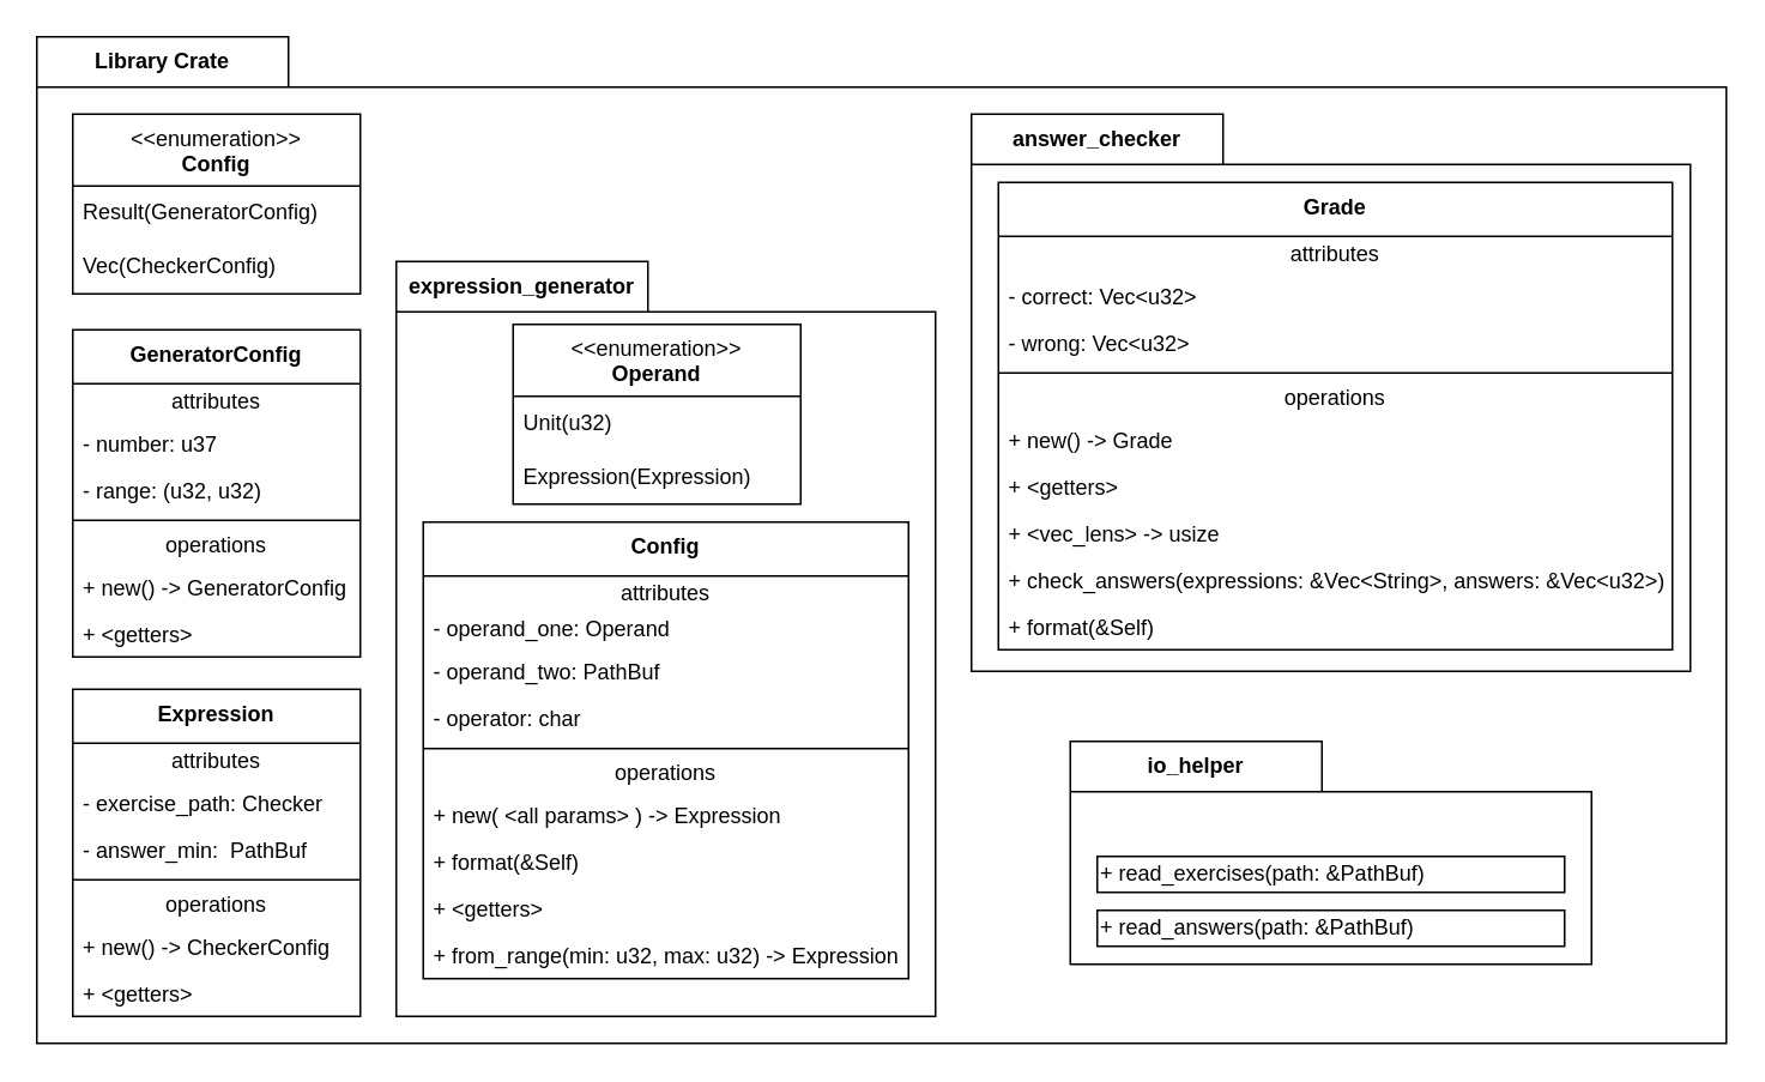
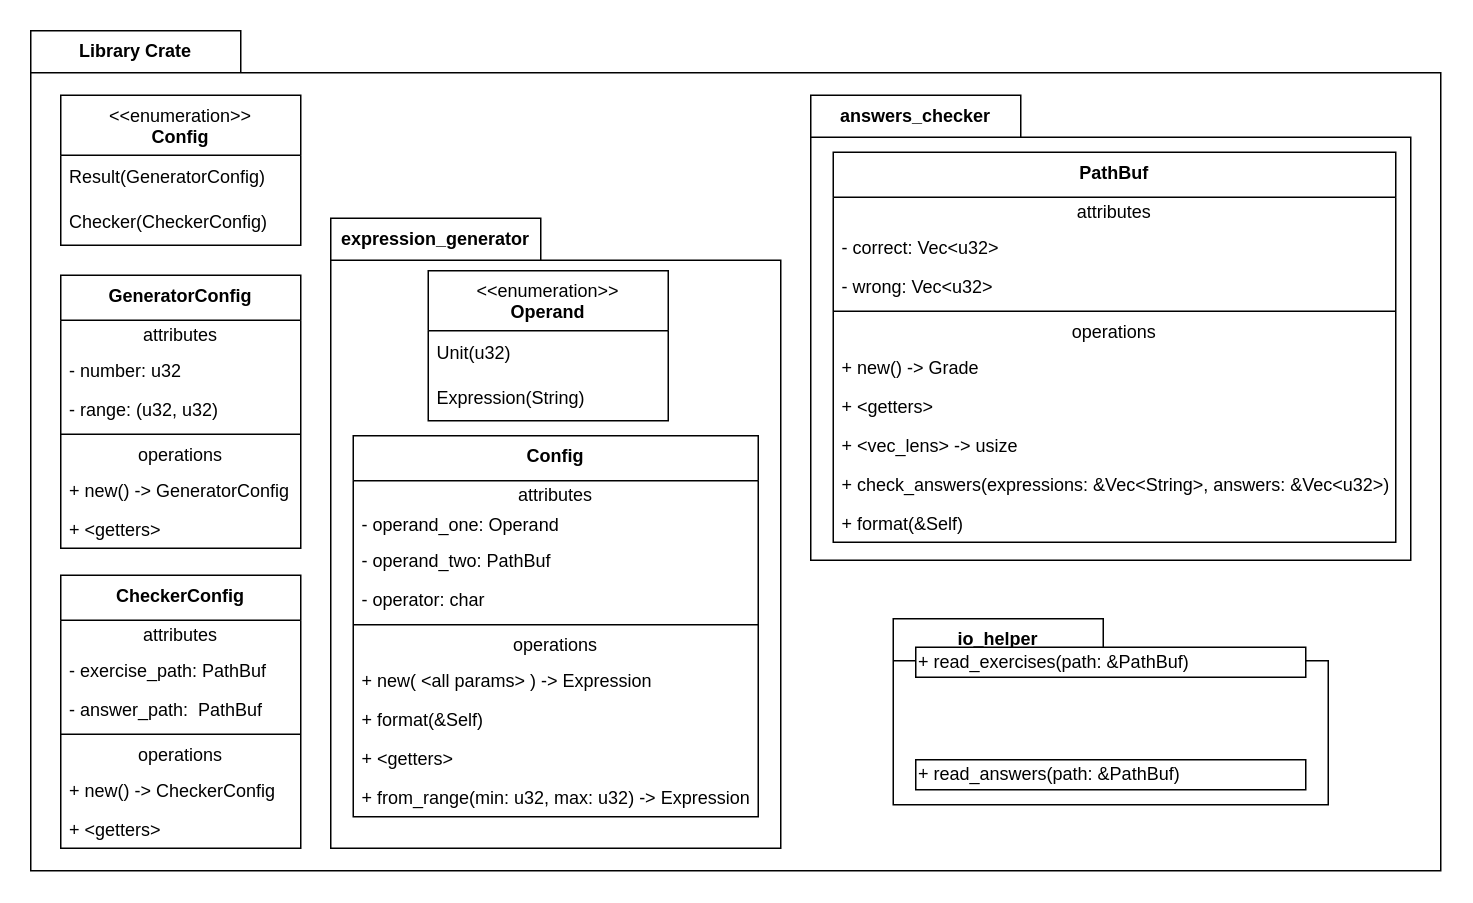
  <mxCell id="0" />
  <mxCell id="1" parent="0" />
  <mxCell id="2" value="Library Crate" style="shape=folder;fontStyle=1;tabWidth=140;tabHeight=28;tabPosition=left;html=1;boundedLbl=1;labelInHeader=1;container=1;collapsible=0;recursiveResize=0;whiteSpace=wrap;" vertex="1" parent="1"><mxGeometry x="20" y="20" width="940" height="560" as="geometry" /></mxCell>
  <mxCell id="3" value="expression_generator" style="shape=folder;fontStyle=1;tabWidth=140;tabHeight=28;tabPosition=left;html=1;boundedLbl=1;labelInHeader=1;container=1;collapsible=0;recursiveResize=0;whiteSpace=wrap;" vertex="1" parent="2"><mxGeometry x="200" y="125" width="300" height="420" as="geometry" /></mxCell>
  <mxCell id="4" value="&lt;b&gt;Config&lt;/b&gt;" style="swimlane;fontStyle=0;align=center;verticalAlign=top;childLayout=stackLayout;horizontal=1;startSize=30;horizontalStack=0;resizeParent=1;resizeParentMax=0;resizeLast=0;collapsible=0;marginBottom=0;html=1;whiteSpace=wrap;" vertex="1" parent="3"><mxGeometry x="15" y="145" width="270" height="254" as="geometry" /></mxCell>
  <mxCell id="5" value="attributes" style="text;html=1;strokeColor=none;fillColor=none;align=center;verticalAlign=middle;spacingLeft=4;spacingRight=4;overflow=hidden;rotatable=0;points=[[0,0.5],[1,0.5]];portConstraint=eastwest;whiteSpace=wrap;" vertex="1" parent="4"><mxGeometry y="30" width="270" height="20" as="geometry" /></mxCell>
  <mxCell id="6" value="- operand_one: Operand" style="text;html=1;strokeColor=none;fillColor=none;align=left;verticalAlign=middle;spacingLeft=4;spacingRight=4;overflow=hidden;rotatable=0;points=[[0,0.5],[1,0.5]];portConstraint=eastwest;whiteSpace=wrap;" vertex="1" parent="4"><mxGeometry y="50" width="270" height="20" as="geometry" /></mxCell>
  <mxCell id="7" value="- operand_two: PathBuf" style="text;align=left;verticalAlign=top;spacingLeft=4;spacingRight=4;overflow=hidden;rotatable=0;points=[[0,0.5],[1,0.5]];portConstraint=eastwest;rounded=0;shadow=0;html=0;" vertex="1" parent="4"><mxGeometry y="70" width="270" height="26" as="geometry" /></mxCell>
  <mxCell id="8" value="- operator: char" style="text;align=left;verticalAlign=top;spacingLeft=4;spacingRight=4;overflow=hidden;rotatable=0;points=[[0,0.5],[1,0.5]];portConstraint=eastwest;rounded=0;shadow=0;html=0;" vertex="1" parent="4"><mxGeometry y="96" width="270" height="26" as="geometry" /></mxCell>
  <mxCell id="9" value="" style="line;strokeWidth=1;fillColor=none;align=left;verticalAlign=middle;spacingTop=-1;spacingLeft=3;spacingRight=3;rotatable=0;labelPosition=right;points=[];portConstraint=eastwest;" vertex="1" parent="4"><mxGeometry y="122" width="270" height="8" as="geometry" /></mxCell>
  <mxCell id="10" value="operations" style="text;html=1;strokeColor=none;fillColor=none;align=center;verticalAlign=middle;spacingLeft=4;spacingRight=4;overflow=hidden;rotatable=0;points=[[0,0.5],[1,0.5]];portConstraint=eastwest;whiteSpace=wrap;" vertex="1" parent="4"><mxGeometry y="130" width="270" height="20" as="geometry" /></mxCell>
  <mxCell id="11" value="+ new( &lt;all params&gt; ) -&gt; Expression" style="text;align=left;verticalAlign=top;spacingLeft=4;spacingRight=4;overflow=hidden;rotatable=0;points=[[0,0.5],[1,0.5]];portConstraint=eastwest;" parent="4" vertex="1"><mxGeometry y="150" width="270" height="26" as="geometry" /></mxCell>
  <mxCell id="12" value="+ format(&amp;Self)" style="text;align=left;verticalAlign=top;spacingLeft=4;spacingRight=4;overflow=hidden;rotatable=0;points=[[0,0.5],[1,0.5]];portConstraint=eastwest;" vertex="1" parent="4"><mxGeometry y="176" width="270" height="26" as="geometry" /></mxCell>
  <mxCell id="13" value="+ &lt;getters&gt;" style="text;align=left;verticalAlign=top;spacingLeft=4;spacingRight=4;overflow=hidden;rotatable=0;points=[[0,0.5],[1,0.5]];portConstraint=eastwest;" vertex="1" parent="4"><mxGeometry y="202" width="270" height="26" as="geometry" /></mxCell>
  <mxCell id="14" value="+ from_range(min: u32, max: u32) -&gt; Expression" style="text;align=left;verticalAlign=top;spacingLeft=4;spacingRight=4;overflow=hidden;rotatable=0;points=[[0,0.5],[1,0.5]];portConstraint=eastwest;" vertex="1" parent="4"><mxGeometry y="228" width="270" height="26" as="geometry" /></mxCell>
  <mxCell id="15" value="&amp;lt;&amp;lt;enumeration&amp;gt;&amp;gt;&lt;br&gt;&lt;b&gt;Operand&lt;/b&gt;" style="swimlane;fontStyle=0;align=center;verticalAlign=top;childLayout=stackLayout;horizontal=1;startSize=40;horizontalStack=0;resizeParent=1;resizeParentMax=0;resizeLast=0;collapsible=0;marginBottom=0;html=1;whiteSpace=wrap;" vertex="1" parent="3"><mxGeometry x="65" y="35" width="160" height="100" as="geometry" /></mxCell>
  <mxCell id="16" value="Unit(&lt;span style=&quot;text-align: center;&quot;&gt;u32&lt;/span&gt;)" style="text;html=1;strokeColor=none;fillColor=none;align=left;verticalAlign=middle;spacingLeft=4;spacingRight=4;overflow=hidden;rotatable=0;points=[[0,0.5],[1,0.5]];portConstraint=eastwest;whiteSpace=wrap;" vertex="1" parent="15"><mxGeometry y="40" width="160" height="30" as="geometry" /></mxCell>
- <mxCell id="17" value="Expression(&lt;span style=&quot;text-align: center;&quot;&gt;Expression&lt;/span&gt;)" style="text;html=1;strokeColor=none;fillColor=none;align=left;verticalAlign=middle;spacingLeft=4;spacingRight=4;overflow=hidden;rotatable=0;points=[[0,0.5],[1,0.5]];portConstraint=eastwest;whiteSpace=wrap;" vertex="1" parent="15"><mxGeometry y="70" width="160" height="30" as="geometry" /></mxCell>
- <mxCell id="18" value="answer_checker" style="shape=folder;fontStyle=1;tabWidth=140;tabHeight=28;tabPosition=left;html=1;boundedLbl=1;labelInHeader=1;container=1;collapsible=0;recursiveResize=0;whiteSpace=wrap;" vertex="1" parent="2"><mxGeometry x="520" y="43" width="400" height="310" as="geometry" /></mxCell>
- <mxCell id="19" value="&lt;b&gt;Grade&lt;/b&gt;" style="swimlane;fontStyle=0;align=center;verticalAlign=top;childLayout=stackLayout;horizontal=1;startSize=30;horizontalStack=0;resizeParent=1;resizeParentMax=0;resizeLast=0;collapsible=0;marginBottom=0;html=1;whiteSpace=wrap;" vertex="1" parent="18"><mxGeometry x="15" y="38" width="375" height="260" as="geometry" /></mxCell>
+ <mxCell id="17" value="Expression(&lt;span style=&quot;text-align: center;&quot;&gt;String&lt;/span&gt;)" style="text;html=1;strokeColor=none;fillColor=none;align=left;verticalAlign=middle;spacingLeft=4;spacingRight=4;overflow=hidden;rotatable=0;points=[[0,0.5],[1,0.5]];portConstraint=eastwest;whiteSpace=wrap;" vertex="1" parent="15"><mxGeometry y="70" width="160" height="30" as="geometry" /></mxCell>
+ <mxCell id="18" value="answers_checker" style="shape=folder;fontStyle=1;tabWidth=140;tabHeight=28;tabPosition=left;html=1;boundedLbl=1;labelInHeader=1;container=1;collapsible=0;recursiveResize=0;whiteSpace=wrap;" vertex="1" parent="2"><mxGeometry x="520" y="43" width="400" height="310" as="geometry" /></mxCell>
+ <mxCell id="19" value="&lt;b&gt;PathBuf&lt;/b&gt;" style="swimlane;fontStyle=0;align=center;verticalAlign=top;childLayout=stackLayout;horizontal=1;startSize=30;horizontalStack=0;resizeParent=1;resizeParentMax=0;resizeLast=0;collapsible=0;marginBottom=0;html=1;whiteSpace=wrap;" vertex="1" parent="18"><mxGeometry x="15" y="38" width="375" height="260" as="geometry" /></mxCell>
  <mxCell id="20" value="attributes" style="text;html=1;strokeColor=none;fillColor=none;align=center;verticalAlign=middle;spacingLeft=4;spacingRight=4;overflow=hidden;rotatable=0;points=[[0,0.5],[1,0.5]];portConstraint=eastwest;whiteSpace=wrap;" vertex="1" parent="19"><mxGeometry y="30" width="375" height="20" as="geometry" /></mxCell>
  <mxCell id="21" value="- correct: Vec&lt;u32&gt;" style="text;align=left;verticalAlign=top;spacingLeft=4;spacingRight=4;overflow=hidden;rotatable=0;points=[[0,0.5],[1,0.5]];portConstraint=eastwest;" parent="19" vertex="1"><mxGeometry y="50" width="375" height="26" as="geometry" /></mxCell>
  <mxCell id="22" value="- wrong: Vec&lt;u32&gt;" style="text;align=left;verticalAlign=top;spacingLeft=4;spacingRight=4;overflow=hidden;rotatable=0;points=[[0,0.5],[1,0.5]];portConstraint=eastwest;rounded=0;shadow=0;html=0;" parent="19" vertex="1"><mxGeometry y="76" width="375" height="26" as="geometry" /></mxCell>
  <mxCell id="23" value="" style="line;strokeWidth=1;fillColor=none;align=left;verticalAlign=middle;spacingTop=-1;spacingLeft=3;spacingRight=3;rotatable=0;labelPosition=right;points=[];portConstraint=eastwest;" vertex="1" parent="19"><mxGeometry y="102" width="375" height="8" as="geometry" /></mxCell>
  <mxCell id="24" value="operations" style="text;html=1;strokeColor=none;fillColor=none;align=center;verticalAlign=middle;spacingLeft=4;spacingRight=4;overflow=hidden;rotatable=0;points=[[0,0.5],[1,0.5]];portConstraint=eastwest;whiteSpace=wrap;" vertex="1" parent="19"><mxGeometry y="110" width="375" height="20" as="geometry" /></mxCell>
  <mxCell id="25" value="+ new() -&gt; Grade" style="text;align=left;verticalAlign=top;spacingLeft=4;spacingRight=4;overflow=hidden;rotatable=0;points=[[0,0.5],[1,0.5]];portConstraint=eastwest;" parent="19" vertex="1"><mxGeometry y="130" width="375" height="26" as="geometry" /></mxCell>
  <mxCell id="26" value="+ &lt;getters&gt;" style="text;align=left;verticalAlign=top;spacingLeft=4;spacingRight=4;overflow=hidden;rotatable=0;points=[[0,0.5],[1,0.5]];portConstraint=eastwest;" parent="19" vertex="1"><mxGeometry y="156" width="375" height="26" as="geometry" /></mxCell>
  <mxCell id="27" value="+ &lt;vec_lens&gt; -&gt; usize" style="text;align=left;verticalAlign=top;spacingLeft=4;spacingRight=4;overflow=hidden;rotatable=0;points=[[0,0.5],[1,0.5]];portConstraint=eastwest;" vertex="1" parent="19"><mxGeometry y="182" width="375" height="26" as="geometry" /></mxCell>
  <mxCell id="28" value="+ check_answers(expressions: &amp;Vec&lt;String&gt;, answers: &amp;Vec&lt;u32&gt;)" style="text;align=left;verticalAlign=top;spacingLeft=4;spacingRight=4;overflow=hidden;rotatable=0;points=[[0,0.5],[1,0.5]];portConstraint=eastwest;" vertex="1" parent="19"><mxGeometry y="208" width="375" height="26" as="geometry" /></mxCell>
  <mxCell id="29" value="+ format(&amp;Self)" style="text;align=left;verticalAlign=top;spacingLeft=4;spacingRight=4;overflow=hidden;rotatable=0;points=[[0,0.5],[1,0.5]];portConstraint=eastwest;" vertex="1" parent="19"><mxGeometry y="234" width="375" height="26" as="geometry" /></mxCell>
  <mxCell id="30" value="io_helper" style="shape=folder;fontStyle=1;tabWidth=140;tabHeight=28;tabPosition=left;html=1;boundedLbl=1;labelInHeader=1;container=1;collapsible=0;recursiveResize=0;whiteSpace=wrap;" vertex="1" parent="2"><mxGeometry x="575" y="392" width="290" height="124" as="geometry" /></mxCell>
- <mxCell id="31" value="+ read_exercises(path: &amp;amp;PathBuf)" style="shape=partialRectangle;html=1;top=1;align=left;" vertex="1" parent="30"><mxGeometry x="15" y="64" width="260" height="20" as="geometry" /></mxCell>
+ <mxCell id="31" value="+ read_exercises(path: &amp;amp;PathBuf)" style="shape=partialRectangle;html=1;top=1;align=left;" vertex="1" parent="30"><mxGeometry x="15" y="19" width="260" height="20" as="geometry" /></mxCell>
  <mxCell id="32" value="+ read_answers(path: &amp;amp;PathBuf)" style="shape=partialRectangle;html=1;top=1;align=left;" vertex="1" parent="30"><mxGeometry x="15" y="94" width="260" height="20" as="geometry" /></mxCell>
  <mxCell id="33" value="&amp;lt;&amp;lt;enumeration&amp;gt;&amp;gt;&lt;br&gt;&lt;b&gt;Config&lt;/b&gt;" style="swimlane;fontStyle=0;align=center;verticalAlign=top;childLayout=stackLayout;horizontal=1;startSize=40;horizontalStack=0;resizeParent=1;resizeParentMax=0;resizeLast=0;collapsible=0;marginBottom=0;html=1;whiteSpace=wrap;" vertex="1" parent="2"><mxGeometry x="20" y="43" width="160" height="100" as="geometry" /></mxCell>
  <mxCell id="34" value="Result(&lt;span style=&quot;text-align: center;&quot;&gt;GeneratorConfig&lt;/span&gt;)" style="text;html=1;strokeColor=none;fillColor=none;align=left;verticalAlign=middle;spacingLeft=4;spacingRight=4;overflow=hidden;rotatable=0;points=[[0,0.5],[1,0.5]];portConstraint=eastwest;whiteSpace=wrap;" vertex="1" parent="33"><mxGeometry y="40" width="160" height="30" as="geometry" /></mxCell>
- <mxCell id="35" value="Vec(&lt;span style=&quot;text-align: center;&quot;&gt;CheckerConfig&lt;/span&gt;)" style="text;html=1;strokeColor=none;fillColor=none;align=left;verticalAlign=middle;spacingLeft=4;spacingRight=4;overflow=hidden;rotatable=0;points=[[0,0.5],[1,0.5]];portConstraint=eastwest;whiteSpace=wrap;" vertex="1" parent="33"><mxGeometry y="70" width="160" height="30" as="geometry" /></mxCell>
+ <mxCell id="35" value="Checker(&lt;span style=&quot;text-align: center;&quot;&gt;CheckerConfig&lt;/span&gt;)" style="text;html=1;strokeColor=none;fillColor=none;align=left;verticalAlign=middle;spacingLeft=4;spacingRight=4;overflow=hidden;rotatable=0;points=[[0,0.5],[1,0.5]];portConstraint=eastwest;whiteSpace=wrap;" vertex="1" parent="33"><mxGeometry y="70" width="160" height="30" as="geometry" /></mxCell>
  <mxCell id="36" value="&lt;b&gt;GeneratorConfig&lt;/b&gt;" style="swimlane;fontStyle=0;align=center;verticalAlign=top;childLayout=stackLayout;horizontal=1;startSize=30;horizontalStack=0;resizeParent=1;resizeParentMax=0;resizeLast=0;collapsible=0;marginBottom=0;html=1;whiteSpace=wrap;" vertex="1" parent="2"><mxGeometry x="20" y="163" width="160" height="182" as="geometry" /></mxCell>
  <mxCell id="37" value="attributes" style="text;html=1;strokeColor=none;fillColor=none;align=center;verticalAlign=middle;spacingLeft=4;spacingRight=4;overflow=hidden;rotatable=0;points=[[0,0.5],[1,0.5]];portConstraint=eastwest;whiteSpace=wrap;" vertex="1" parent="36"><mxGeometry y="30" width="160" height="20" as="geometry" /></mxCell>
- <mxCell id="38" value="- number: u37" style="text;align=left;verticalAlign=top;spacingLeft=4;spacingRight=4;overflow=hidden;rotatable=0;points=[[0,0.5],[1,0.5]];portConstraint=eastwest;" vertex="1" parent="36"><mxGeometry y="50" width="160" height="26" as="geometry" /></mxCell>
+ <mxCell id="38" value="- number: u32" style="text;align=left;verticalAlign=top;spacingLeft=4;spacingRight=4;overflow=hidden;rotatable=0;points=[[0,0.5],[1,0.5]];portConstraint=eastwest;" vertex="1" parent="36"><mxGeometry y="50" width="160" height="26" as="geometry" /></mxCell>
  <mxCell id="39" value="- range: (u32, u32)" style="text;align=left;verticalAlign=top;spacingLeft=4;spacingRight=4;overflow=hidden;rotatable=0;points=[[0,0.5],[1,0.5]];portConstraint=eastwest;rounded=0;shadow=0;html=0;" vertex="1" parent="36"><mxGeometry y="76" width="160" height="26" as="geometry" /></mxCell>
  <mxCell id="40" value="" style="line;strokeWidth=1;fillColor=none;align=left;verticalAlign=middle;spacingTop=-1;spacingLeft=3;spacingRight=3;rotatable=0;labelPosition=right;points=[];portConstraint=eastwest;" vertex="1" parent="36"><mxGeometry y="102" width="160" height="8" as="geometry" /></mxCell>
  <mxCell id="41" value="operations" style="text;html=1;strokeColor=none;fillColor=none;align=center;verticalAlign=middle;spacingLeft=4;spacingRight=4;overflow=hidden;rotatable=0;points=[[0,0.5],[1,0.5]];portConstraint=eastwest;whiteSpace=wrap;" vertex="1" parent="36"><mxGeometry y="110" width="160" height="20" as="geometry" /></mxCell>
  <mxCell id="42" value="+ new() -&gt; GeneratorConfig" style="text;align=left;verticalAlign=top;spacingLeft=4;spacingRight=4;overflow=hidden;rotatable=0;points=[[0,0.5],[1,0.5]];portConstraint=eastwest;" vertex="1" parent="36"><mxGeometry y="130" width="160" height="26" as="geometry" /></mxCell>
  <mxCell id="43" value="+ &lt;getters&gt;" style="text;align=left;verticalAlign=top;spacingLeft=4;spacingRight=4;overflow=hidden;rotatable=0;points=[[0,0.5],[1,0.5]];portConstraint=eastwest;" vertex="1" parent="36"><mxGeometry y="156" width="160" height="26" as="geometry" /></mxCell>
- <mxCell id="44" value="&lt;b&gt;Expression&lt;/b&gt;" style="swimlane;fontStyle=0;align=center;verticalAlign=top;childLayout=stackLayout;horizontal=1;startSize=30;horizontalStack=0;resizeParent=1;resizeParentMax=0;resizeLast=0;collapsible=0;marginBottom=0;html=1;whiteSpace=wrap;" vertex="1" parent="2"><mxGeometry x="20" y="363" width="160" height="182" as="geometry" /></mxCell>
+ <mxCell id="44" value="&lt;b&gt;CheckerConfig&lt;/b&gt;" style="swimlane;fontStyle=0;align=center;verticalAlign=top;childLayout=stackLayout;horizontal=1;startSize=30;horizontalStack=0;resizeParent=1;resizeParentMax=0;resizeLast=0;collapsible=0;marginBottom=0;html=1;whiteSpace=wrap;" vertex="1" parent="2"><mxGeometry x="20" y="363" width="160" height="182" as="geometry" /></mxCell>
  <mxCell id="45" value="attributes" style="text;html=1;strokeColor=none;fillColor=none;align=center;verticalAlign=middle;spacingLeft=4;spacingRight=4;overflow=hidden;rotatable=0;points=[[0,0.5],[1,0.5]];portConstraint=eastwest;whiteSpace=wrap;" vertex="1" parent="44"><mxGeometry y="30" width="160" height="20" as="geometry" /></mxCell>
- <mxCell id="46" value="- exercise_path: Checker" style="text;align=left;verticalAlign=top;spacingLeft=4;spacingRight=4;overflow=hidden;rotatable=0;points=[[0,0.5],[1,0.5]];portConstraint=eastwest;" vertex="1" parent="44"><mxGeometry y="50" width="160" height="26" as="geometry" /></mxCell>
- <mxCell id="47" value="- answer_min:  PathBuf" style="text;align=left;verticalAlign=top;spacingLeft=4;spacingRight=4;overflow=hidden;rotatable=0;points=[[0,0.5],[1,0.5]];portConstraint=eastwest;rounded=0;shadow=0;html=0;" vertex="1" parent="44"><mxGeometry y="76" width="160" height="26" as="geometry" /></mxCell>
+ <mxCell id="46" value="- exercise_path: PathBuf" style="text;align=left;verticalAlign=top;spacingLeft=4;spacingRight=4;overflow=hidden;rotatable=0;points=[[0,0.5],[1,0.5]];portConstraint=eastwest;" vertex="1" parent="44"><mxGeometry y="50" width="160" height="26" as="geometry" /></mxCell>
+ <mxCell id="47" value="- answer_path:  PathBuf" style="text;align=left;verticalAlign=top;spacingLeft=4;spacingRight=4;overflow=hidden;rotatable=0;points=[[0,0.5],[1,0.5]];portConstraint=eastwest;rounded=0;shadow=0;html=0;" vertex="1" parent="44"><mxGeometry y="76" width="160" height="26" as="geometry" /></mxCell>
  <mxCell id="48" value="" style="line;strokeWidth=1;fillColor=none;align=left;verticalAlign=middle;spacingTop=-1;spacingLeft=3;spacingRight=3;rotatable=0;labelPosition=right;points=[];portConstraint=eastwest;" vertex="1" parent="44"><mxGeometry y="102" width="160" height="8" as="geometry" /></mxCell>
  <mxCell id="49" value="operations" style="text;html=1;strokeColor=none;fillColor=none;align=center;verticalAlign=middle;spacingLeft=4;spacingRight=4;overflow=hidden;rotatable=0;points=[[0,0.5],[1,0.5]];portConstraint=eastwest;whiteSpace=wrap;" vertex="1" parent="44"><mxGeometry y="110" width="160" height="20" as="geometry" /></mxCell>
  <mxCell id="50" value="+ new() -&gt; CheckerConfig" style="text;align=left;verticalAlign=top;spacingLeft=4;spacingRight=4;overflow=hidden;rotatable=0;points=[[0,0.5],[1,0.5]];portConstraint=eastwest;" vertex="1" parent="44"><mxGeometry y="130" width="160" height="26" as="geometry" /></mxCell>
  <mxCell id="51" value="+ &lt;getters&gt;" style="text;align=left;verticalAlign=top;spacingLeft=4;spacingRight=4;overflow=hidden;rotatable=0;points=[[0,0.5],[1,0.5]];portConstraint=eastwest;" vertex="1" parent="44"><mxGeometry y="156" width="160" height="26" as="geometry" /></mxCell>
